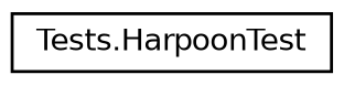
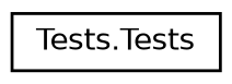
  digraph {
    rankdir=LR
-   n1 [color=black fillcolor=white fontname=Helvetica fontsize=10 height=0.2 label="Tests.HarpoonTest" shape=record style=filled width=0.4]
+   n1 [color=black fillcolor=white fontname=Helvetica fontsize=10 height=0.2 label="Tests.Tests" shape=record style=filled width=0.4]
  }
